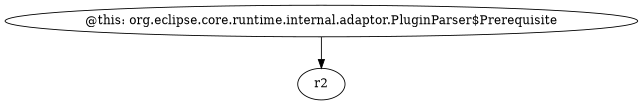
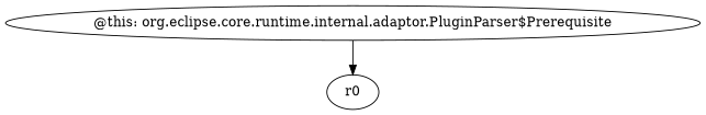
  digraph {
    n1 [label="@this: org.eclipse.core.runtime.internal.adaptor.PluginParser$Prerequisite"]
-   n2 [label=r2]
+   n2 [label=r0]
    n1 -> n2
  }
